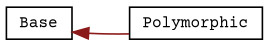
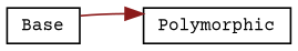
  digraph {
    rankdir=LR
    fontname="Courier Prime"
    node [color=black fontname="Courier Prime" fontsize=10 shape=record]
    n1 [height=0.2 label=Base width=0.4]
    n2 [height=0.2 label=Polymorphic width=0.4]
-   n1 -> n2 [color=firebrick4 dir=back fontname="Courier Prime" fontsize=10 labelfontname=Helvetica labelfontsize=10 style=solid]
+   n2 -> n1 [color=firebrick4 dir=back fontname="Courier Prime" fontsize=10 labelfontname=Helvetica labelfontsize=10 style=solid]
  }
